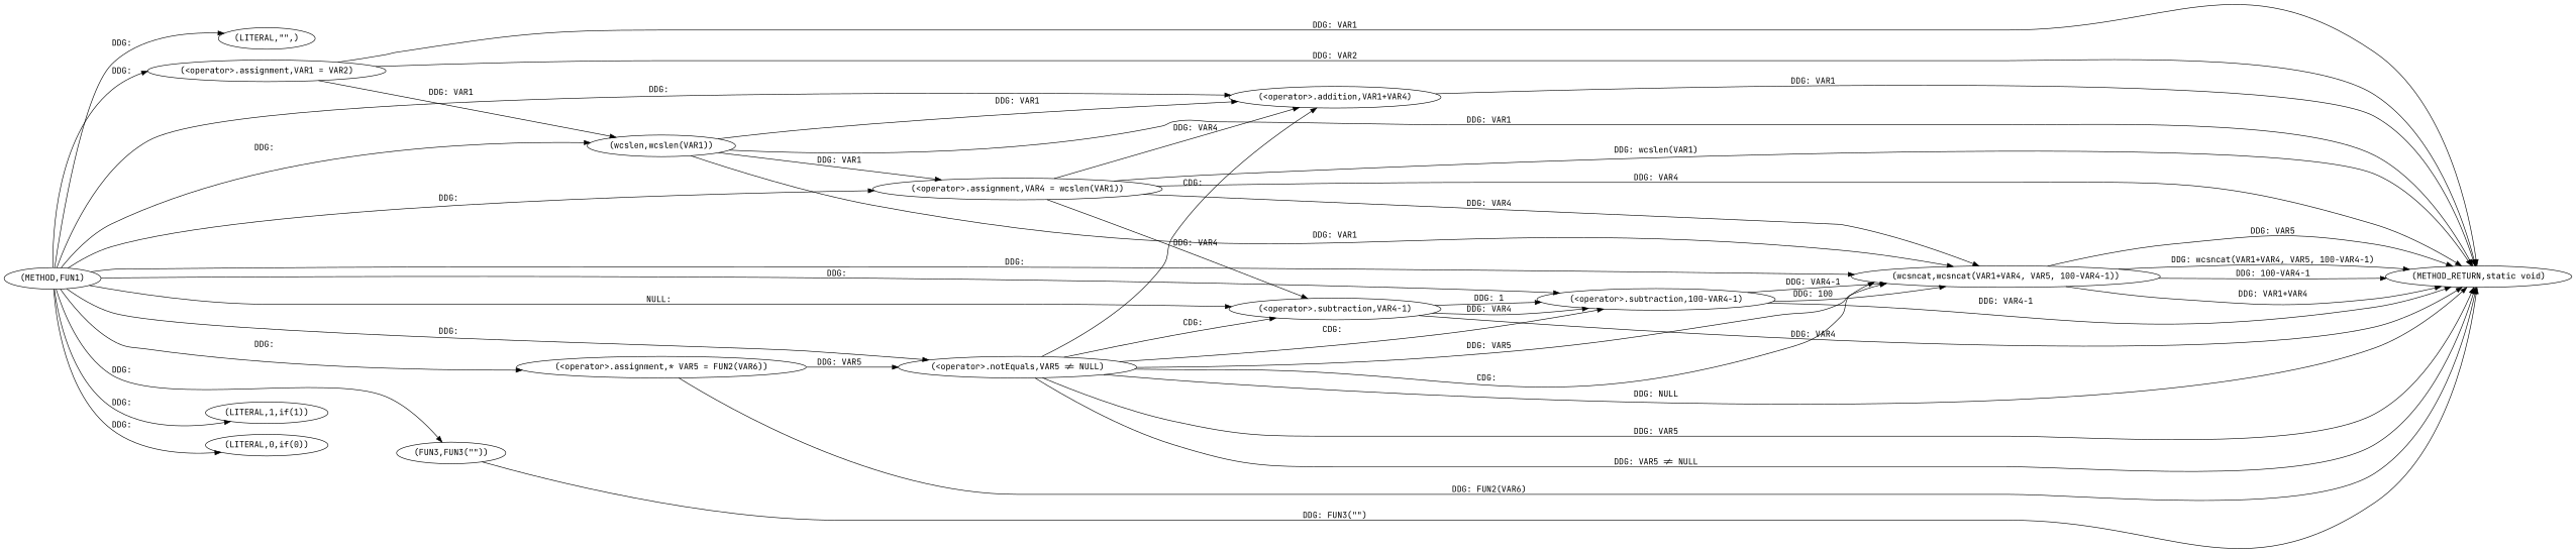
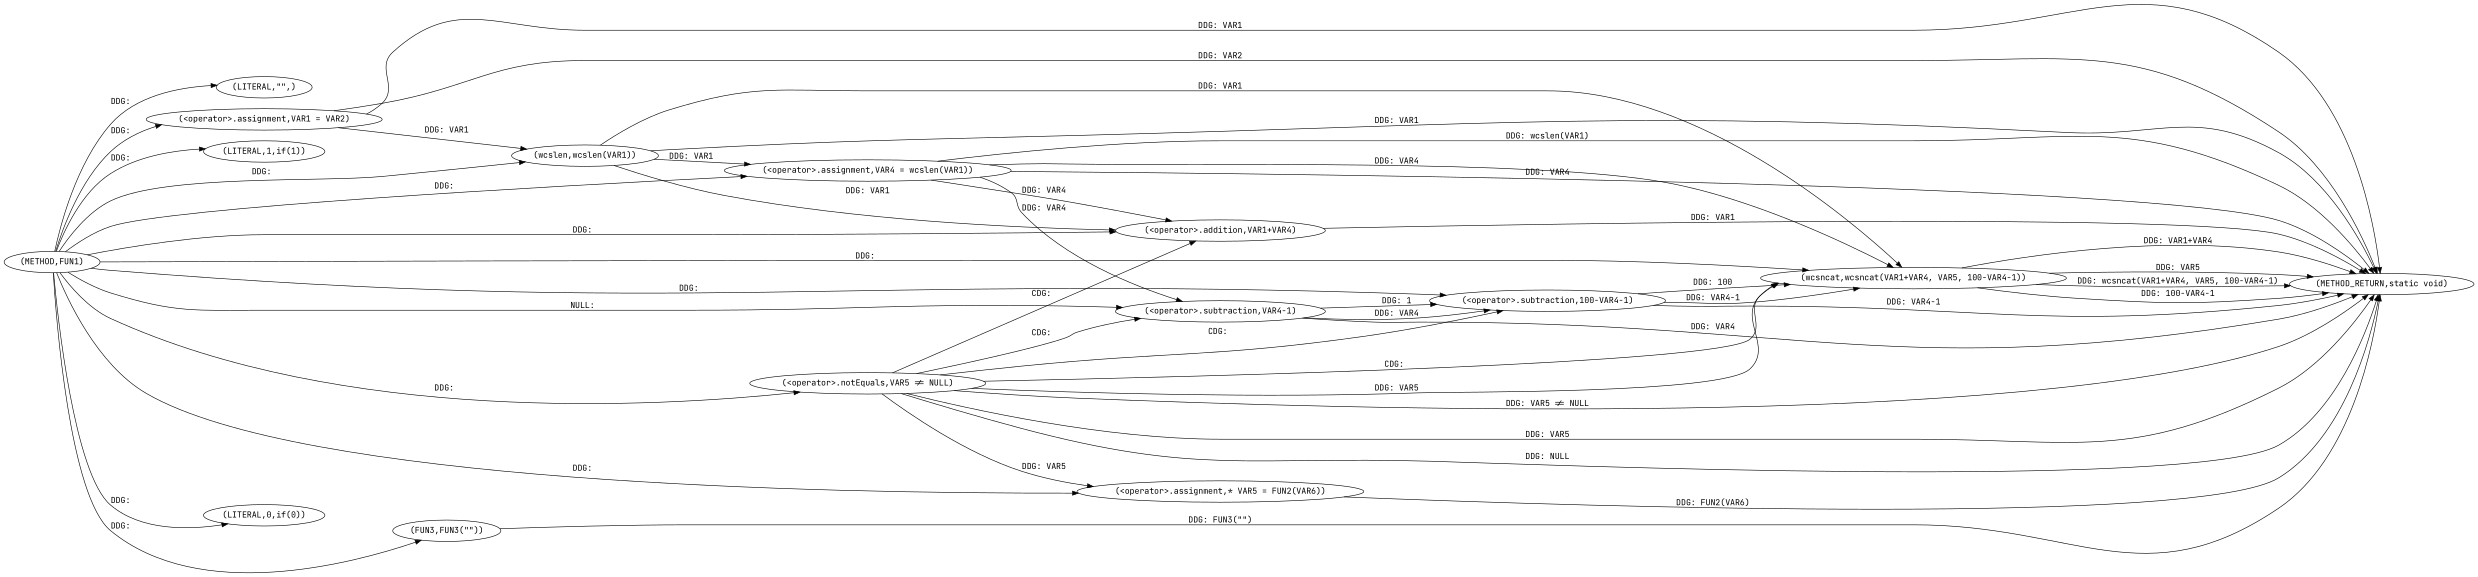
  digraph {
    fontname="JetBrains Mono"
    rankdir=LR
    node [fontname="JetBrains Mono"]
    edge [fontname="JetBrains Mono"]
    n1 [label="(METHOD,FUN1)"]
    n2 [label="(LITERAL,\"\",)"]
    n3 [label="(<operator>.assignment,VAR1 = VAR2)"]
    n4 [label="(LITERAL,1,if(1))"]
    n5 [label="(<operator>.assignment,VAR4 = wcslen(VAR1))"]
    n6 [label="(wcslen,wcslen(VAR1))"]
    n7 [label="(<operator>.assignment,* VAR5 = FUN2(VAR6))"]
    n8 [label="(<operator>.notEquals,VAR5 != NULL)"]
    n9 [label="(wcsncat,wcsncat(VAR1+VAR4, VAR5, 100-VAR4-1))"]
    n10 [label="(<operator>.addition,VAR1+VAR4)"]
    n11 [label="(<operator>.subtraction,100-VAR4-1)"]
    n12 [label="(<operator>.subtraction,VAR4-1)"]
    n13 [label="(LITERAL,0,if(0))"]
    n14 [label="(FUN3,FUN3(\"\"))"]
    n15 [label="(METHOD_RETURN,static void)"]
    n1 -> n2 [label="DDG: "]
    n1 -> n3 [label="DDG: "]
    n1 -> n4 [label="DDG: "]
    n1 -> n5 [label="DDG: "]
    n1 -> n6 [label="DDG: "]
    n1 -> n7 [label="DDG: "]
    n1 -> n8 [label="DDG: "]
    n1 -> n9 [label="DDG: "]
    n1 -> n10 [label="DDG: "]
    n1 -> n11 [label="DDG: "]
    n1 -> n12 [label="NULL: "]
    n1 -> n13 [label="DDG: "]
    n1 -> n14 [label="DDG: "]
    n3 -> n6 [label="DDG: VAR1"]
    n3 -> n15 [label="DDG: VAR1"]
    n3 -> n15 [label="DDG: VAR2"]
    n5 -> n9 [label="DDG: VAR4"]
    n5 -> n10 [label="DDG: VAR4"]
    n5 -> n12 [label="DDG: VAR4"]
    n5 -> n15 [label="DDG: wcslen(VAR1)"]
    n5 -> n15 [label="DDG: VAR4"]
    n6 -> n5 [label="DDG: VAR1"]
    n6 -> n9 [label="DDG: VAR1"]
    n6 -> n10 [label="DDG: VAR1"]
    n6 -> n15 [label="DDG: VAR1"]
-   n7 -> n8 [label="DDG: VAR5"]
+   n8 -> n7 [label="DDG: VAR5"]
    n7 -> n15 [label="DDG: FUN2(VAR6)"]
    n8 -> n9 [label="DDG: VAR5"]
    n8 -> n9 [label="CDG: "]
    n8 -> n10 [label="CDG: "]
    n8 -> n11 [label="CDG: "]
    n8 -> n12 [label="CDG: "]
    n8 -> n15 [label="DDG: VAR5 != NULL"]
    n8 -> n15 [label="DDG: VAR5"]
    n8 -> n15 [label="DDG: NULL"]
    n9 -> n15 [label="DDG: VAR1+VAR4"]
    n9 -> n15 [label="DDG: VAR5"]
    n9 -> n15 [label="DDG: wcsncat(VAR1+VAR4, VAR5, 100-VAR4-1)"]
    n9 -> n15 [label="DDG: 100-VAR4-1"]
    n10 -> n15 [label="DDG: VAR1"]
    n11 -> n9 [label="DDG: 100"]
    n11 -> n9 [label="DDG: VAR4-1"]
    n11 -> n15 [label="DDG: VAR4-1"]
    n12 -> n11 [label="DDG: VAR4"]
    n12 -> n11 [label="DDG: 1"]
    n12 -> n15 [label="DDG: VAR4"]
    n14 -> n15 [label="DDG: FUN3(\"\")"]
  }
